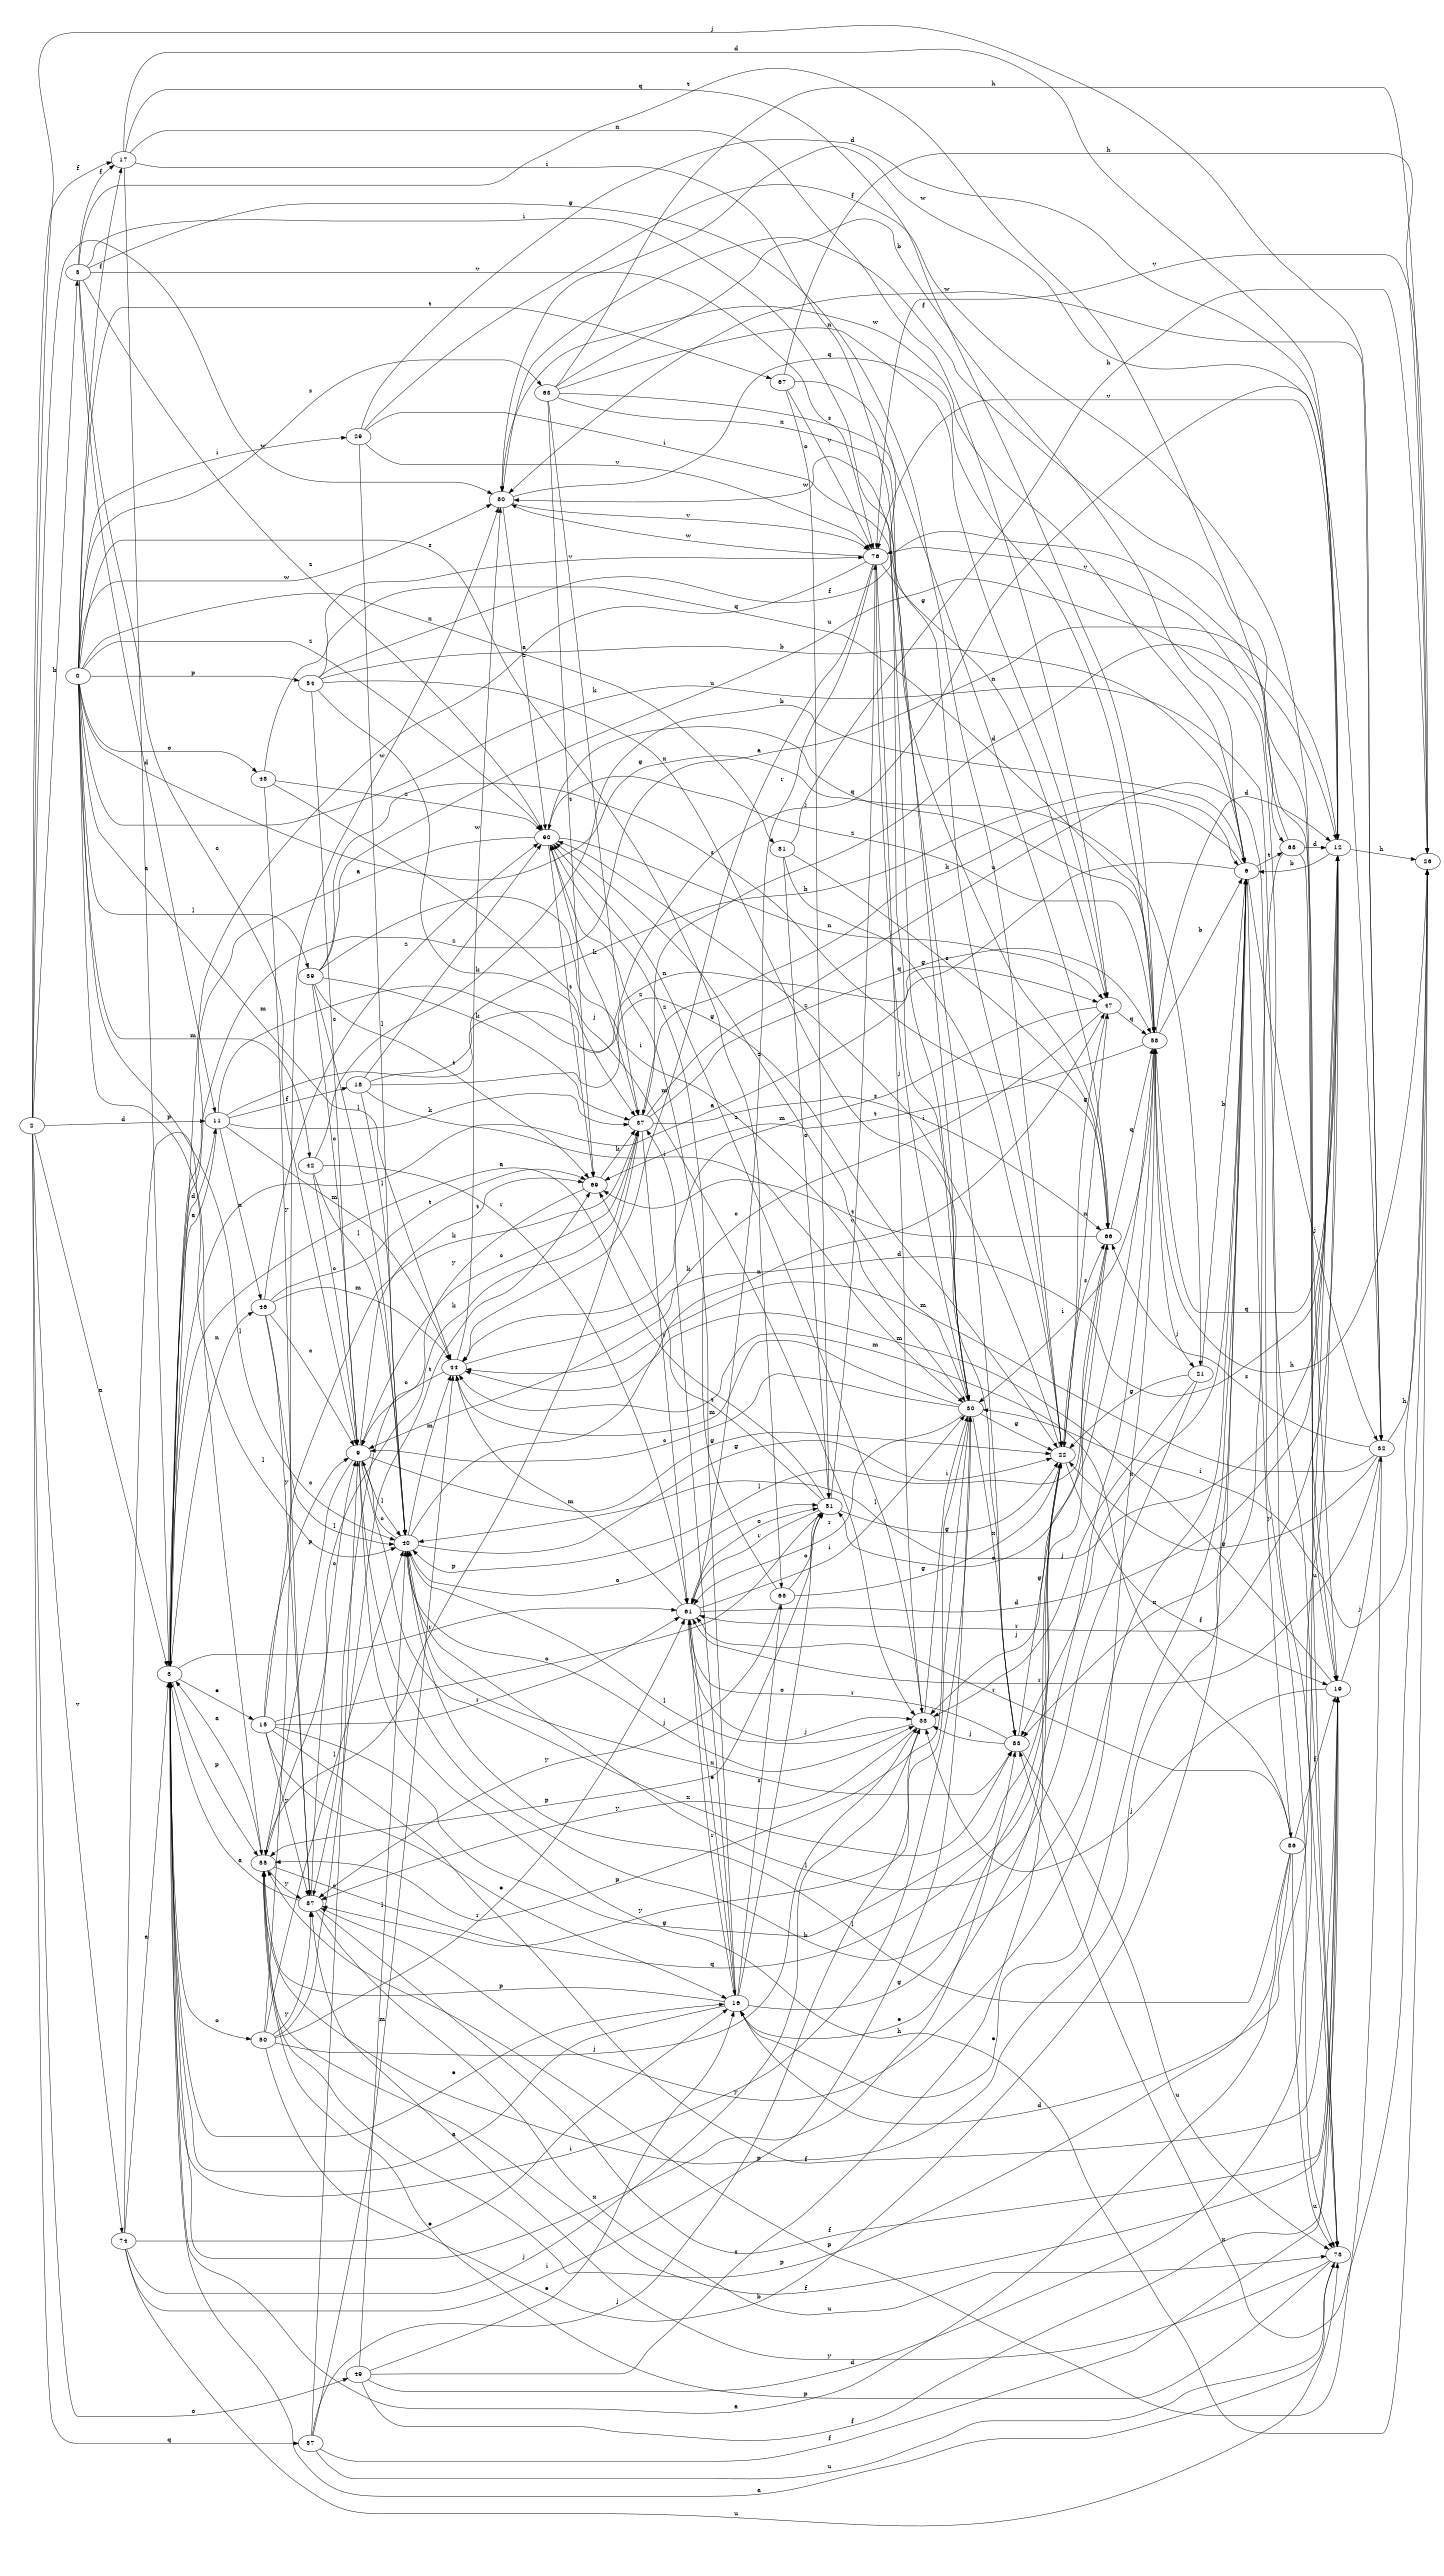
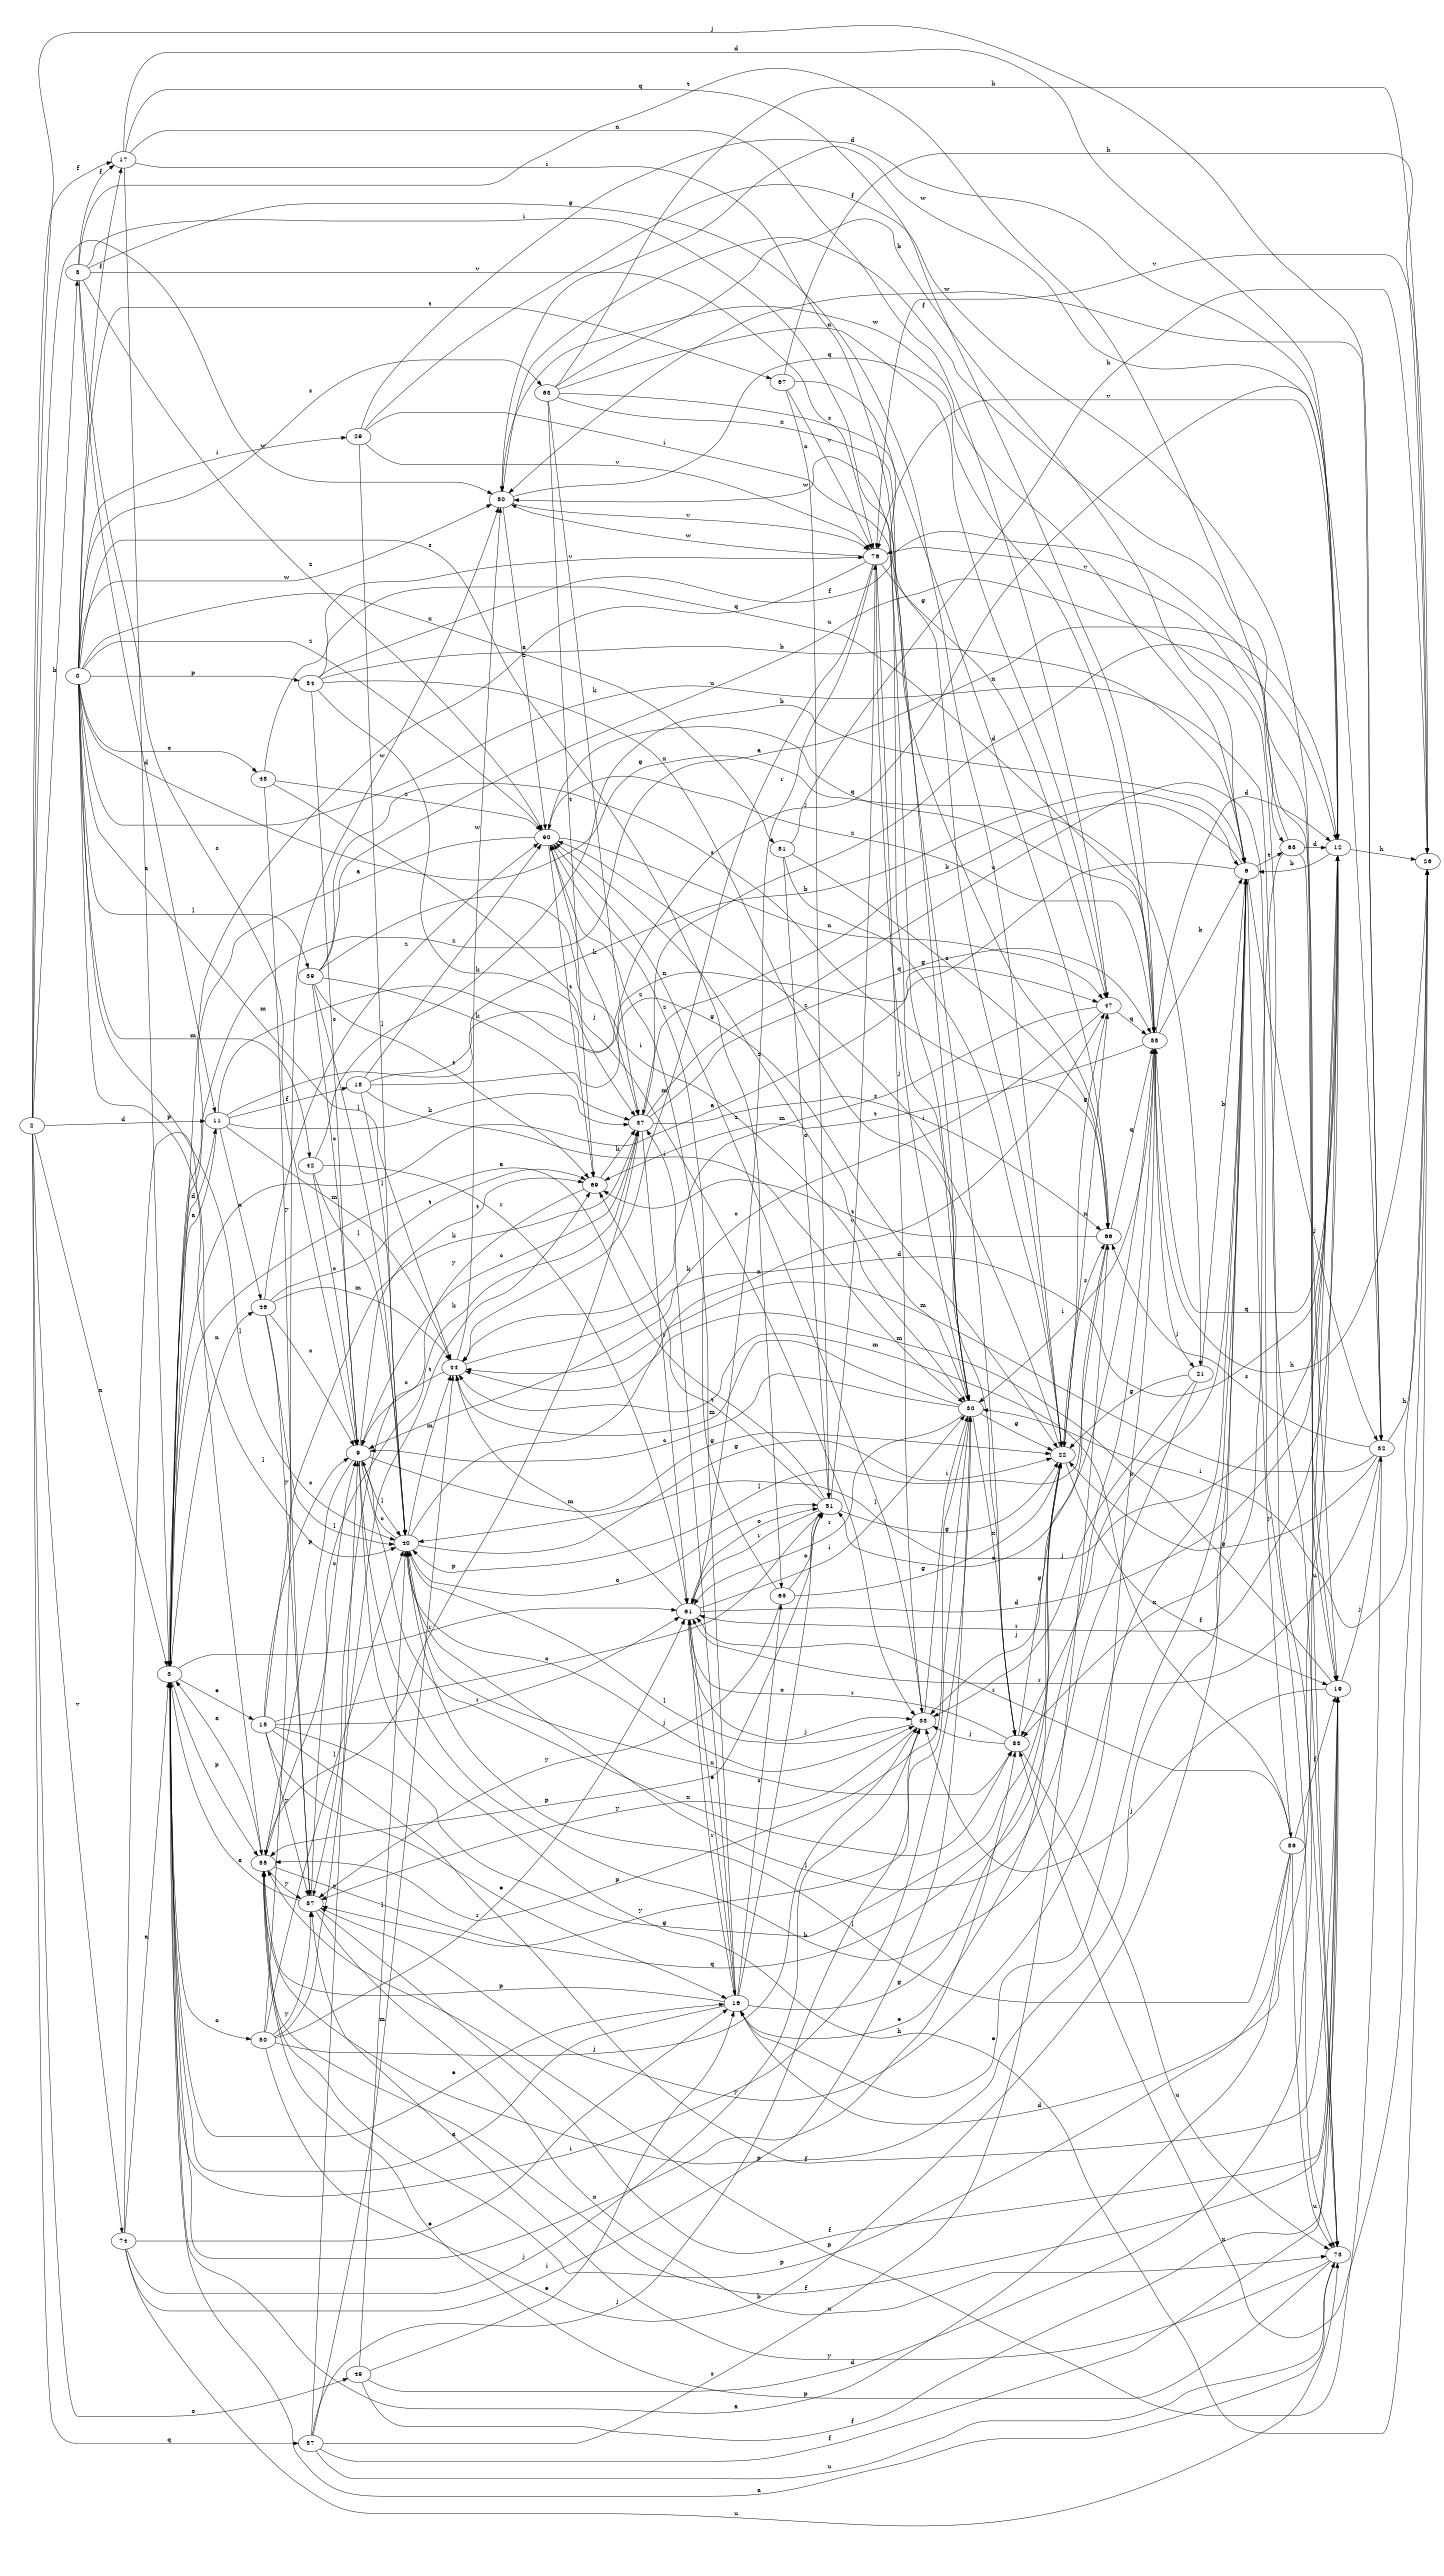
  strict digraph {
    rankdir=LR
    0
    17
    21
    29
    39
    40
    42
    44
    48
    54
    55
    63
    65
    67
    73
    80
    81
    90
    3
    30
    47
    12
    58
    22
    6
    33
    76
    19
    9
    37
    69
    66
    83
    51
    61
    87
    26
    2
    5
    11
    32
    49
    57
    74
    15
    16
    46
    50
    68
    18
    86
    0 -> 17 [label=f]
    0 -> 21 [label=g]
    0 -> 29 [label=i]
    0 -> 39 [label=l]
    0 -> 40 [label=l]
    0 -> 42 [label=m]
    0 -> 44 [label=m]
    0 -> 48 [label=o]
    0 -> 54 [label=p]
    0 -> 55 [label=p]
    0 -> 63 [label=s]
    0 -> 65 [label=s]
    0 -> 67 [label=t]
    0 -> 73 [label=u]
    0 -> 80 [label=w]
    0 -> 81 [label=x]
    0 -> 90 [label=z]
    17 -> 3 [label=a]
    17 -> 30 [label=i]
    17 -> 47 [label=n]
    17 -> 12 [label=d]
    17 -> 58 [label=q]
    21 -> 40 [label=l]
    21 -> 22 [label=g]
    21 -> 6 [label=b]
    21 -> 33 [label=j]
    29 -> 40 [label=l]
    29 -> 30 [label=i]
    29 -> 12 [label=d]
    29 -> 76 [label=v]
    29 -> 19 [label=f]
    39 -> 40 [label=l]
    39 -> 73 [label=u]
    39 -> 30 [label=i]
    39 -> 9 [label=c]
    39 -> 37 [label=k]
    39 -> 69 [label=t]
    39 -> 66 [label=s]
    40 -> 44 [label=m]
    40 -> 47 [label=n]
    40 -> 22 [label=g]
    40 -> 33 [label=j]
    40 -> 9 [label=c]
    40 -> 83 [label=x]
    40 -> 51 [label=o]
    42 -> 40 [label=l]
    42 -> 6 [label=b]
    42 -> 9 [label=c]
    42 -> 61 [label=r]
    44 -> 80 [label=w]
    44 -> 12 [label=d]
    44 -> 9 [label=c]
    48 -> 90 [label=z]
    48 -> 33 [label=j]
    48 -> 76 [label=v]
    48 -> 87 [label=y]
    54 -> 58 [label=q]
    54 -> 6 [label=b]
    54 -> 19 [label=f]
    54 -> 9 [label=c]
    54 -> 37 [label=k]
    54 -> 83 [label=x]
    55 -> 3 [label=a]
    55 -> 58 [label=q]
    55 -> 19 [label=f]
    55 -> 37 [label=k]
    55 -> 87 [label=y]
    63 -> 47 [label=n]
    63 -> 6 [label=b]
    63 -> 37 [label=k]
    63 -> 69 [label=t]
    63 -> 66 [label=s]
    63 -> 83 [label=x]
    63 -> 26 [label=h]
    65 -> 90 [label=z]
    65 -> 22 [label=g]
    65 -> 51 [label=o]
    65 -> 87 [label=y]
    67 -> 22 [label=g]
    67 -> 76 [label=v]
    67 -> 51 [label=o]
    67 -> 26 [label=h]
    73 -> 55 [label=p]
    73 -> 3 [label=a]
    73 -> 87 [label=y]
    80 -> 90 [label=z]
    80 -> 58 [label=q]
    80 -> 76 [label=v]
    80 -> 19 [label=f]
    81 -> 22 [label=g]
    81 -> 66 [label=s]
    81 -> 51 [label=o]
    81 -> 26 [label=h]
    90 -> 3 [label=a]
    90 -> 47 [label=n]
    90 -> 58 [label=q]
    90 -> 37 [label=k]
    90 -> 69 [label=t]
    3 -> 55 [label=p]
    3 -> 30 [label=i]
    3 -> 83 [label=x]
    3 -> 61 [label=r]
    3 -> 11 [label=d]
    3 -> 15 [label=e]
    3 -> 16 [label=e]
    3 -> 46 [label=n]
    3 -> 50 [label=o]
    30 -> 44 [label=m]
    30 -> 55 [label=p]
    30 -> 90 [label=z]
    30 -> 22 [label=g]
    30 -> 9 [label=c]
    30 -> 83 [label=x]
    30 -> 61 [label=r]
    30 -> 87 [label=y]
    47 -> 44 [label=m]
    47 -> 58 [label=q]
    47 -> 22 [label=g]
    47 -> 9 [label=c]
    12 -> 40 [label=l]
    12 -> 80 [label=w]
    12 -> 3 [label=a]
    12 -> 58 [label=q]
    12 -> 6 [label=b]
    12 -> 76 [label=v]
    12 -> 61 [label=r]
    12 -> 26 [label=h]
    58 -> 21 [label=j]
    58 -> 90 [label=z]
    58 -> 30 [label=i]
    58 -> 12 [label=d]
    58 -> 6 [label=b]
    58 -> 69 [label=t]
    58 -> 51 [label=o]
    58 -> 87 [label=y]
    58 -> 26 [label=h]
    22 -> 90 [label=z]
    22 -> 47 [label=n]
    22 -> 19 [label=f]
    22 -> 66 [label=s]
    22 -> 16 [label=e]
    6 -> 55 [label=p]
    6 -> 80 [label=w]
    6 -> 3 [label=a]
    6 -> 37 [label=k]
    6 -> 83 [label=x]
    6 -> 32 [label=j]
    6 -> 16 [label=e]
    6 -> 68 [label=t]
    6 -> 86 [label=y]
    33 -> 40 [label=l]
    33 -> 90 [label=z]
    33 -> 30 [label=i]
    33 -> 87 [label=y]
    76 -> 44 [label=m]
    76 -> 80 [label=w]
    76 -> 3 [label=a]
    76 -> 30 [label=i]
    76 -> 47 [label=n]
    76 -> 33 [label=j]
    76 -> 61 [label=r]
    19 -> 44 [label=m]
    19 -> 33 [label=j]
    19 -> 32 [label=j]
    9 -> 40 [label=l]
    9 -> 55 [label=p]
    9 -> 22 [label=g]
    9 -> 6 [label=b]
    9 -> 69 [label=t]
    9 -> 83 [label=x]
    9 -> 26 [label=h]
    37 -> 55 [label=p]
    37 -> 73 [label=u]
    37 -> 12 [label=d]
    37 -> 58 [label=q]
    37 -> 9 [label=c]
    37 -> 66 [label=s]
    37 -> 61 [label=r]
    69 -> 37 [label=k]
    69 -> 87 [label=y]
    66 -> 40 [label=l]
    66 -> 80 [label=w]
    66 -> 58 [label=q]
    66 -> 33 [label=j]
    66 -> 69 [label=t]
    83 -> 73 [label=u]
    83 -> 22 [label=g]
    83 -> 33 [label=j]
    83 -> 61 [label=r]
    51 -> 55 [label=p]
    51 -> 3 [label=a]
    51 -> 22 [label=g]
    51 -> 76 [label=v]
    51 -> 69 [label=t]
    51 -> 61 [label=r]
    61 -> 44 [label=m]
    61 -> 30 [label=i]
    61 -> 12 [label=d]
    61 -> 33 [label=j]
    61 -> 51 [label=o]
    61 -> 16 [label=e]
    87 -> 73 [label=u]
    87 -> 3 [label=a]
    87 -> 19 [label=f]
    87 -> 9 [label=c]
    26 -> 30 [label=i]
    26 -> 76 [label=v]
    26 -> 83 [label=x]
    2 -> 17 [label=f]
    2 -> 80 [label=w]
    2 -> 3 [label=a]
    2 -> 5 [label=b]
    2 -> 11 [label=d]
    2 -> 32 [label=j]
    2 -> 49 [label=o]
    2 -> 57 [label=q]
    2 -> 74 [label=v]
    5 -> 17 [label=f]
    5 -> 90 [label=z]
    5 -> 30 [label=i]
    5 -> 22 [label=g]
    5 -> 76 [label=v]
    5 -> 9 [label=c]
    5 -> 11 [label=d]
    5 -> 68 [label=t]
    11 -> 44 [label=m]
    11 -> 3 [label=a]
    11 -> 47 [label=n]
    11 -> 37 [label=k]
    11 -> 32 [label=j]
    11 -> 46 [label=n]
    11 -> 18 [label=f]
    32 -> 44 [label=m]
    32 -> 55 [label=p]
    32 -> 80 [label=w]
    32 -> 22 [label=g]
    32 -> 66 [label=s]
    32 -> 61 [label=r]
    32 -> 26 [label=h]
    49 -> 40 [label=l]
    49 -> 12 [label=d]
    49 -> 19 [label=f]
-   49 -> 66 [label=s]
+   57 -> 66 [label=s]
    49 -> 16 [label=e]
    57 -> 44 [label=m]
    57 -> 73 [label=u]
    57 -> 33 [label=j]
    57 -> 19 [label=f]
    57 -> 9 [label=c]
    74 -> 40 [label=l]
    74 -> 73 [label=u]
    74 -> 3 [label=a]
    74 -> 30 [label=i]
    74 -> 33 [label=j]
    74 -> 16 [label=e]
    15 -> 22 [label=g]
    15 -> 19 [label=f]
    15 -> 9 [label=c]
    15 -> 37 [label=k]
    15 -> 51 [label=o]
    15 -> 61 [label=r]
    15 -> 87 [label=y]
    15 -> 16 [label=e]
    16 -> 55 [label=p]
    16 -> 65 [label=s]
    16 -> 90 [label=z]
    16 -> 3 [label=a]
    16 -> 12 [label=d]
    16 -> 22 [label=g]
    16 -> 37 [label=k]
    16 -> 51 [label=o]
    16 -> 61 [label=r]
    46 -> 40 [label=l]
    46 -> 44 [label=m]
    46 -> 90 [label=z]
    46 -> 9 [label=c]
    46 -> 69 [label=t]
    46 -> 87 [label=y]
    50 -> 40 [label=l]
    50 -> 80 [label=w]
    50 -> 6 [label=b]
    50 -> 33 [label=j]
    50 -> 69 [label=t]
    50 -> 61 [label=r]
    50 -> 87 [label=y]
    68 -> 73 [label=u]
    68 -> 12 [label=d]
    68 -> 76 [label=v]
    68 -> 83 [label=x]
    18 -> 40 [label=l]
    18 -> 90 [label=z]
    18 -> 30 [label=i]
    18 -> 22 [label=g]
    18 -> 6 [label=b]
    86 -> 40 [label=l]
    86 -> 44 [label=m]
    86 -> 55 [label=p]
    86 -> 73 [label=u]
    86 -> 3 [label=a]
    86 -> 19 [label=f]
    86 -> 61 [label=r]
  }
